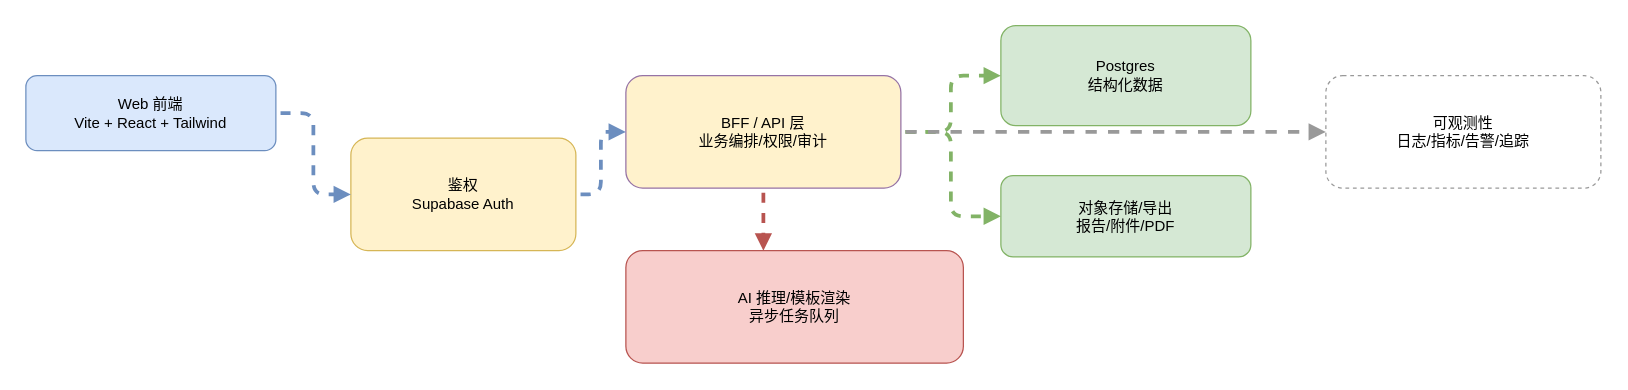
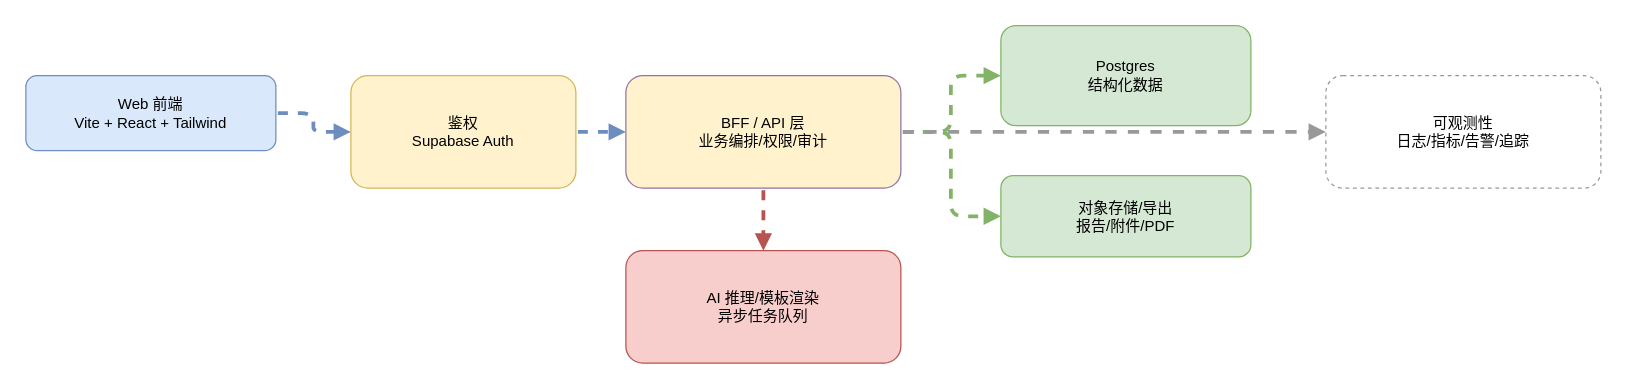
  <mxCell id="0" />
  <mxCell id="1" parent="0" />
  <mxCell id="2" value="Web 前端&lt;div&gt;Vite + React + Tailwind&lt;/div&gt;" style="rounded=1;whiteSpace=wrap;html=1;fillColor=#dae8fc;strokeColor=#6c8ebf;" parent="1" vertex="1"><mxGeometry x="20" y="60" width="200" height="60" as="geometry" /></mxCell>
- <mxCell id="3" value="鉴权&lt;div&gt;Supabase Auth&lt;/div&gt;" style="rounded=1;whiteSpace=wrap;html=1;fillColor=#fff2cc;strokeColor=#d6b656;" parent="1" vertex="1"><mxGeometry x="280" y="110" width="180" height="90" as="geometry" /></mxCell>
+ <mxCell id="3" value="鉴权&lt;div&gt;Supabase Auth&lt;/div&gt;" style="rounded=1;whiteSpace=wrap;html=1;fillColor=#fff2cc;strokeColor=#d6b656;" parent="1" vertex="1"><mxGeometry x="280" y="60" width="180" height="90" as="geometry" /></mxCell>
  <mxCell id="4" value="BFF / API 层&lt;div&gt;业务编排/权限/审计&lt;/div&gt;" style="rounded=1;whiteSpace=wrap;html=1;fillColor=#fff2cc;strokeColor=#9673a6;" parent="1" vertex="1"><mxGeometry x="500" y="60" width="220" height="90" as="geometry" /></mxCell>
  <mxCell id="5" value="Postgres&lt;div&gt;结构化数据&lt;/div&gt;" style="rounded=1;whiteSpace=wrap;html=1;fillColor=#d5e8d4;strokeColor=#82b366;" parent="1" vertex="1"><mxGeometry x="800" y="20" width="200" height="80" as="geometry" /></mxCell>
  <mxCell id="6" value="对象存储/导出&lt;div&gt;报告/附件/PDF&lt;/div&gt;" style="rounded=1;whiteSpace=wrap;html=1;fillColor=#d5e8d4;strokeColor=#82b366;" parent="1" vertex="1"><mxGeometry x="800" y="140" width="200" height="65" as="geometry" /></mxCell>
- <mxCell id="7" value="AI 推理/模板渲染&lt;div&gt;异步任务队列&lt;/div&gt;" style="rounded=1;whiteSpace=wrap;html=1;fillColor=#f8cecc;strokeColor=#b85450;" parent="1" vertex="1"><mxGeometry x="500" y="200" width="270" height="90" as="geometry" /></mxCell>
+ <mxCell id="7" value="AI 推理/模板渲染&lt;div&gt;异步任务队列&lt;/div&gt;" style="rounded=1;whiteSpace=wrap;html=1;fillColor=#f8cecc;strokeColor=#b85450;" parent="1" vertex="1"><mxGeometry x="500" y="200" width="220" height="90" as="geometry" /></mxCell>
  <mxCell id="8" value="可观测性&lt;div&gt;日志/指标/告警/追踪&lt;/div&gt;" style="rounded=1;whiteSpace=wrap;html=1;fillColor=#ffffff;strokeColor=#999999;dashed=1;" parent="1" vertex="1"><mxGeometry x="1060" y="60" width="220" height="90" as="geometry" /></mxCell>
  <mxCell id="9" style="edgeStyle=elbowEdgeStyle;rounded=1;endArrow=block;html=1;strokeColor=#6c8ebf;flowAnimation=1;strokeWidth=3;" parent="1" source="2" target="3" edge="1"><mxGeometry relative="1" as="geometry" /></mxCell>
  <mxCell id="10" style="edgeStyle=elbowEdgeStyle;rounded=1;endArrow=block;html=1;strokeColor=#6c8ebf;flowAnimation=1;strokeWidth=3;" parent="1" source="3" target="4" edge="1"><mxGeometry relative="1" as="geometry" /></mxCell>
  <mxCell id="11" style="edgeStyle=elbowEdgeStyle;rounded=1;endArrow=block;html=1;strokeColor=#82b366;flowAnimation=1;strokeWidth=3;" parent="1" source="4" target="5" edge="1"><mxGeometry relative="1" as="geometry" /></mxCell>
  <mxCell id="12" style="edgeStyle=elbowEdgeStyle;rounded=1;endArrow=block;html=1;strokeColor=#82b366;flowAnimation=1;strokeWidth=3;" parent="1" source="4" target="6" edge="1"><mxGeometry relative="1" as="geometry" /></mxCell>
  <mxCell id="13" style="edgeStyle=elbowEdgeStyle;rounded=1;endArrow=block;html=1;strokeColor=#b85450;flowAnimation=1;strokeWidth=3;" parent="1" source="4" target="7" edge="1"><mxGeometry relative="1" as="geometry" /></mxCell>
  <mxCell id="14" style="edgeStyle=elbowEdgeStyle;rounded=1;endArrow=block;html=1;strokeColor=#999999;dashed=1;flowAnimation=1;strokeWidth=3;" parent="1" source="4" target="8" edge="1"><mxGeometry relative="1" as="geometry" /></mxCell>
